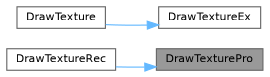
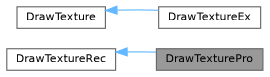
  digraph {
    rankdir=RL
    node [color=grey40 fillcolor=white fontname=Helvetica fontsize=10 shape=box style=filled]
    edge [color=steelblue1 dir=back fontname=Helvetica fontsize=10 labelfontname=Helvetica labelfontsize=10 style=solid]
    n1 [color=gray40 fillcolor=grey60 fontcolor=black height=0.2 label=DrawTexturePro width=0.4]
    n2 [height=0.2 label=DrawTextureRec width=0.4]
    n3 [height=0.2 label=DrawTextureEx width=0.4]
    n4 [height=0.2 label=DrawTexture width=0.4]
-   n1 -> n2
-   n3 -> n4
+   n2 -> n1
+   n4 -> n3
  }
